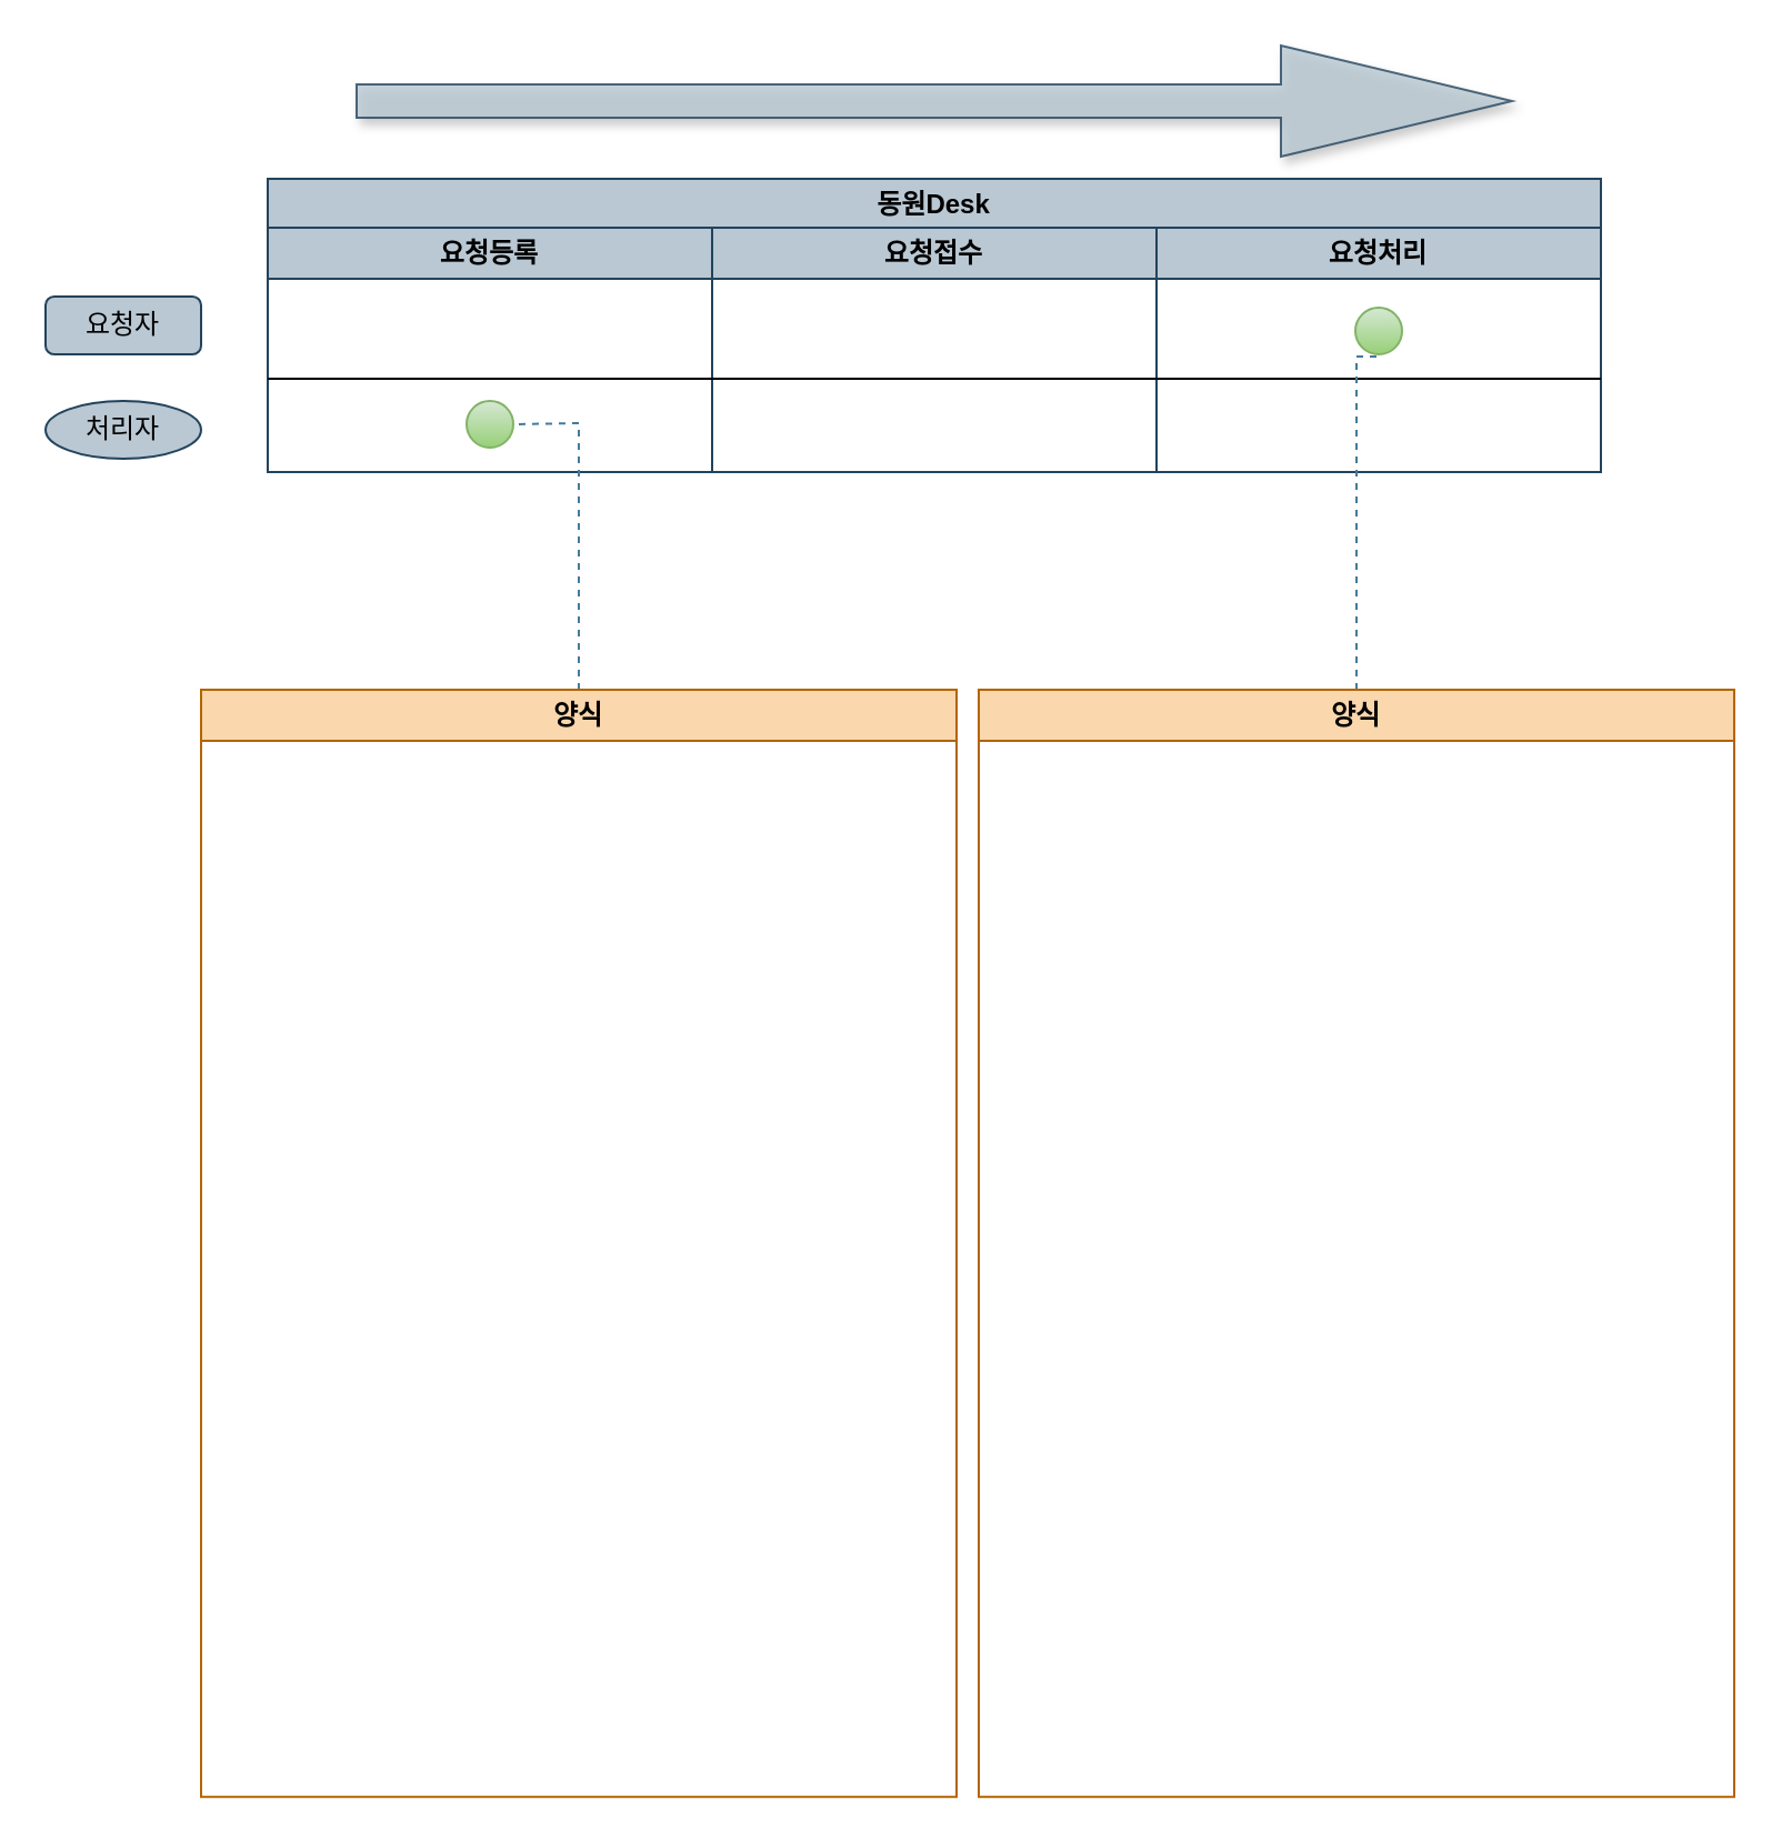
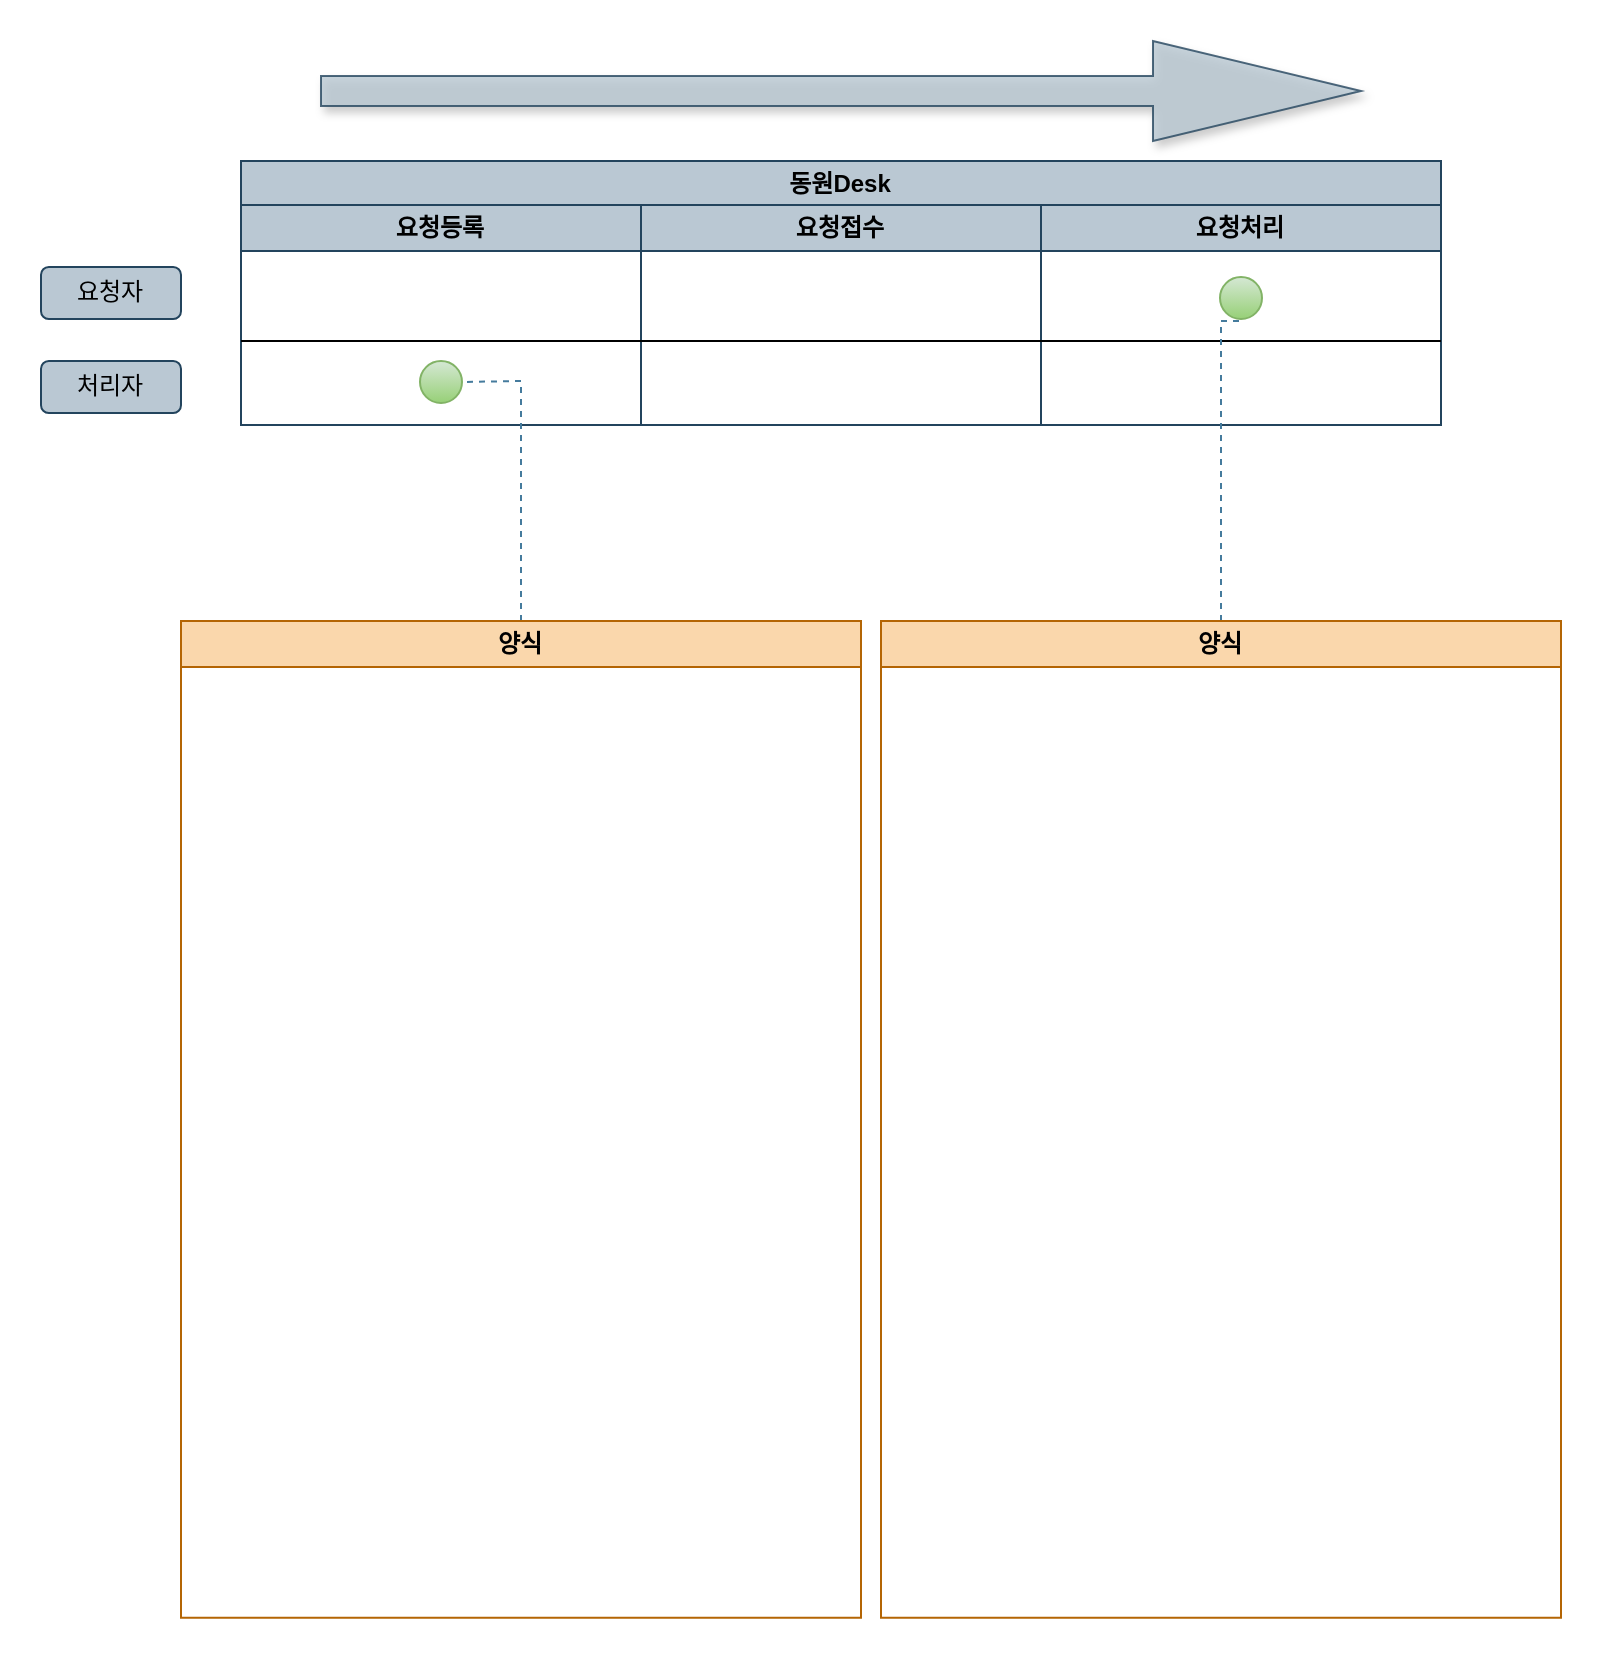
  <mxCell id="0" />
  <mxCell id="1" parent="0" />
  <mxCell id="2" value="제목 없는 레이어" parent="0" />
  <mxCell id="3" value="제목 없는 레이어" parent="0" />
  <mxCell id="4" value="제목 없는 레이어" parent="0" />
  <mxCell id="5" value="" style="shape=singleArrow;direction=west;whiteSpace=wrap;html=1;rotation=-180;fillColor=#bac8d3;opacity=80;strokeWidth=1;shadow=1;fontFamily=나눔고딕;rounded=0;labelBackgroundColor=none;strokeColor=#23445d;" vertex="1" parent="4"><mxGeometry x="160" y="20" width="520" height="50" as="geometry" /></mxCell>
  <mxCell id="6" value="동원Desk" style="swimlane;whiteSpace=wrap;html=1;strokeColor=#23445d;fillColor=#bac8d3;" vertex="1" parent="4"><mxGeometry x="120" y="80" width="600" height="132" as="geometry" /></mxCell>
  <mxCell id="7" value="요청등록" style="swimlane;whiteSpace=wrap;html=1;strokeColor=#23445d;fillColor=#bac8d3;" vertex="1" parent="6"><mxGeometry y="22" width="200" height="110" as="geometry" /></mxCell>
  <mxCell id="8" value="" style="ellipse;whiteSpace=wrap;html=1;aspect=fixed;strokeColor=#82b366;fillColor=#d5e8d4;fillStyle=solid;gradientColor=#97d077;" vertex="1" parent="7"><mxGeometry x="89.5" y="78" width="21" height="21" as="geometry" /></mxCell>
  <mxCell id="9" value="요청접수" style="swimlane;whiteSpace=wrap;html=1;strokeColor=#23445d;fillColor=#bac8d3;" vertex="1" parent="6"><mxGeometry x="200" y="22" width="200" height="110" as="geometry" /></mxCell>
  <mxCell id="10" value="요청처리" style="swimlane;whiteSpace=wrap;html=1;strokeColor=#23445d;fillColor=#bac8d3;" vertex="1" parent="6"><mxGeometry x="400" y="22" width="200" height="110" as="geometry" /></mxCell>
  <mxCell id="11" value="" style="ellipse;whiteSpace=wrap;html=1;aspect=fixed;strokeColor=#82b366;fillColor=#d5e8d4;fillStyle=solid;gradientColor=#97d077;" vertex="1" parent="10"><mxGeometry x="89.5" y="36" width="21" height="21" as="geometry" /></mxCell>
  <mxCell id="12" value="요청자" style="rounded=1;whiteSpace=wrap;html=1;strokeColor=#23445d;fillColor=#bac8d3;" vertex="1" parent="4"><mxGeometry x="20" y="133" width="70" height="26" as="geometry" /></mxCell>
- <mxCell id="13" value="처리자" style="ellipse;whiteSpace=wrap;html=1;strokeColor=#23445d;fillColor=#bac8d3;" vertex="1" parent="4"><mxGeometry x="20" y="180" width="70" height="26" as="geometry" /></mxCell>
+ <mxCell id="13" value="처리자" style="rounded=1;whiteSpace=wrap;html=1;strokeColor=#23445d;fillColor=#bac8d3;" vertex="1" parent="4"><mxGeometry x="20" y="180" width="70" height="26" as="geometry" /></mxCell>
  <mxCell id="14" value="" style="endArrow=none;html=1;rounded=0;strokeColor=#000000;fontColor=#1D3557;fillColor=#A8DADC;" edge="1" parent="4"><mxGeometry width="50" height="50" relative="1" as="geometry"><mxPoint x="120" y="170" as="sourcePoint" /><mxPoint x="720" y="170" as="targetPoint" /></mxGeometry></mxCell>
  <mxCell id="15" value="" style="endArrow=none;dashed=1;html=1;rounded=0;strokeColor=#457B9D;fontColor=#1D3557;fillColor=#A8DADC;entryX=1;entryY=0.5;entryDx=0;entryDy=0;exitX=0.5;exitY=0;exitDx=0;exitDy=0;" edge="1" parent="4" source="19" target="8"><mxGeometry width="50" height="50" relative="1" as="geometry"><mxPoint x="220" as="sourcePoint" y="310" /><mxPoint x="340" y="250" as="targetPoint" /><Array as="points"><mxPoint x="260" y="190" /></Array></mxGeometry></mxCell>
  <mxCell id="16" value="" style="endArrow=none;dashed=1;html=1;rounded=0;strokeColor=#457B9D;fontColor=#1D3557;fillColor=#A8DADC;exitX=0.5;exitY=0;exitDx=0;exitDy=0;" edge="1" parent="4" source="17"><mxGeometry width="50" height="50" relative="1" as="geometry"><mxPoint x="620" as="sourcePoint" y="310" /><mxPoint x="620" y="160" as="targetPoint" /><Array as="points"><mxPoint x="610" y="160" /></Array></mxGeometry></mxCell>
  <mxCell id="17" value="양식" style="swimlane;whiteSpace=wrap;html=1;strokeColor=#b46504;fillColor=#fad7ac;" vertex="1" parent="4"><mxGeometry x="440" width="340" height="498.36" as="geometry" y="310" /></mxCell>
  <mxCell id="18" value="" style="shape=image;imageAspect=0;aspect=fixed;verticalLabelPosition=bottom;verticalAlign=top;image=https://s3.us-west-2.amazonaws.com/secure.notion-static.com/43f4925f-48e4-4845-bfed-52a522e2d9b9/Untitled.png?X-Amz-Algorithm=AWS4-HMAC-SHA256&amp;X-Amz-Content-Sha256=UNSIGNED-PAYLOAD&amp;X-Amz-Credential=AKIAT73L2G45EIPT3X45%2F20230322%2Fus-west-2%2Fs3%2Faws4_request&amp;X-Amz-Date=20230322T024430Z&amp;X-Amz-Expires=86400&amp;X-Amz-Signature=76f1e2eccf4436d0d33ba065d165036ab6ec92a5a727b56d61d418a8cda32776&amp;X-Amz-SignedHeaders=host&amp;response-content-disposition=filename%3D%22Untitled.png%22&amp;x-id=GetObject;" vertex="1" parent="17"><mxGeometry x="8.25" y="30" width="323.5" height="458.36" as="geometry" /></mxCell>
  <mxCell id="19" value="양식" style="swimlane;whiteSpace=wrap;html=1;strokeColor=#b46504;fillColor=#fad7ac;" vertex="1" parent="4"><mxGeometry x="90" width="340" height="498.36" as="geometry" y="310" /></mxCell>
  <mxCell id="20" value="" style="shape=image;imageAspect=0;aspect=fixed;verticalLabelPosition=bottom;verticalAlign=top;image=https://s3.us-west-2.amazonaws.com/secure.notion-static.com/8b848018-8652-49fc-b0d0-7850566c2891/Untitled.png?X-Amz-Algorithm=AWS4-HMAC-SHA256&amp;X-Amz-Content-Sha256=UNSIGNED-PAYLOAD&amp;X-Amz-Credential=AKIAT73L2G45EIPT3X45%2F20230322%2Fus-west-2%2Fs3%2Faws4_request&amp;X-Amz-Date=20230322T023051Z&amp;X-Amz-Expires=86400&amp;X-Amz-Signature=70ce75d2d4bee70a3c44dad33efde21786bf1ee302e874ceed7c8f8767e6a81d&amp;X-Amz-SignedHeaders=host&amp;response-content-disposition=filename%3D%22Untitled.png%22&amp;x-id=GetObject;" vertex="1" parent="19"><mxGeometry x="28.05" y="34.68" width="283.91" height="429" as="geometry" /></mxCell>
